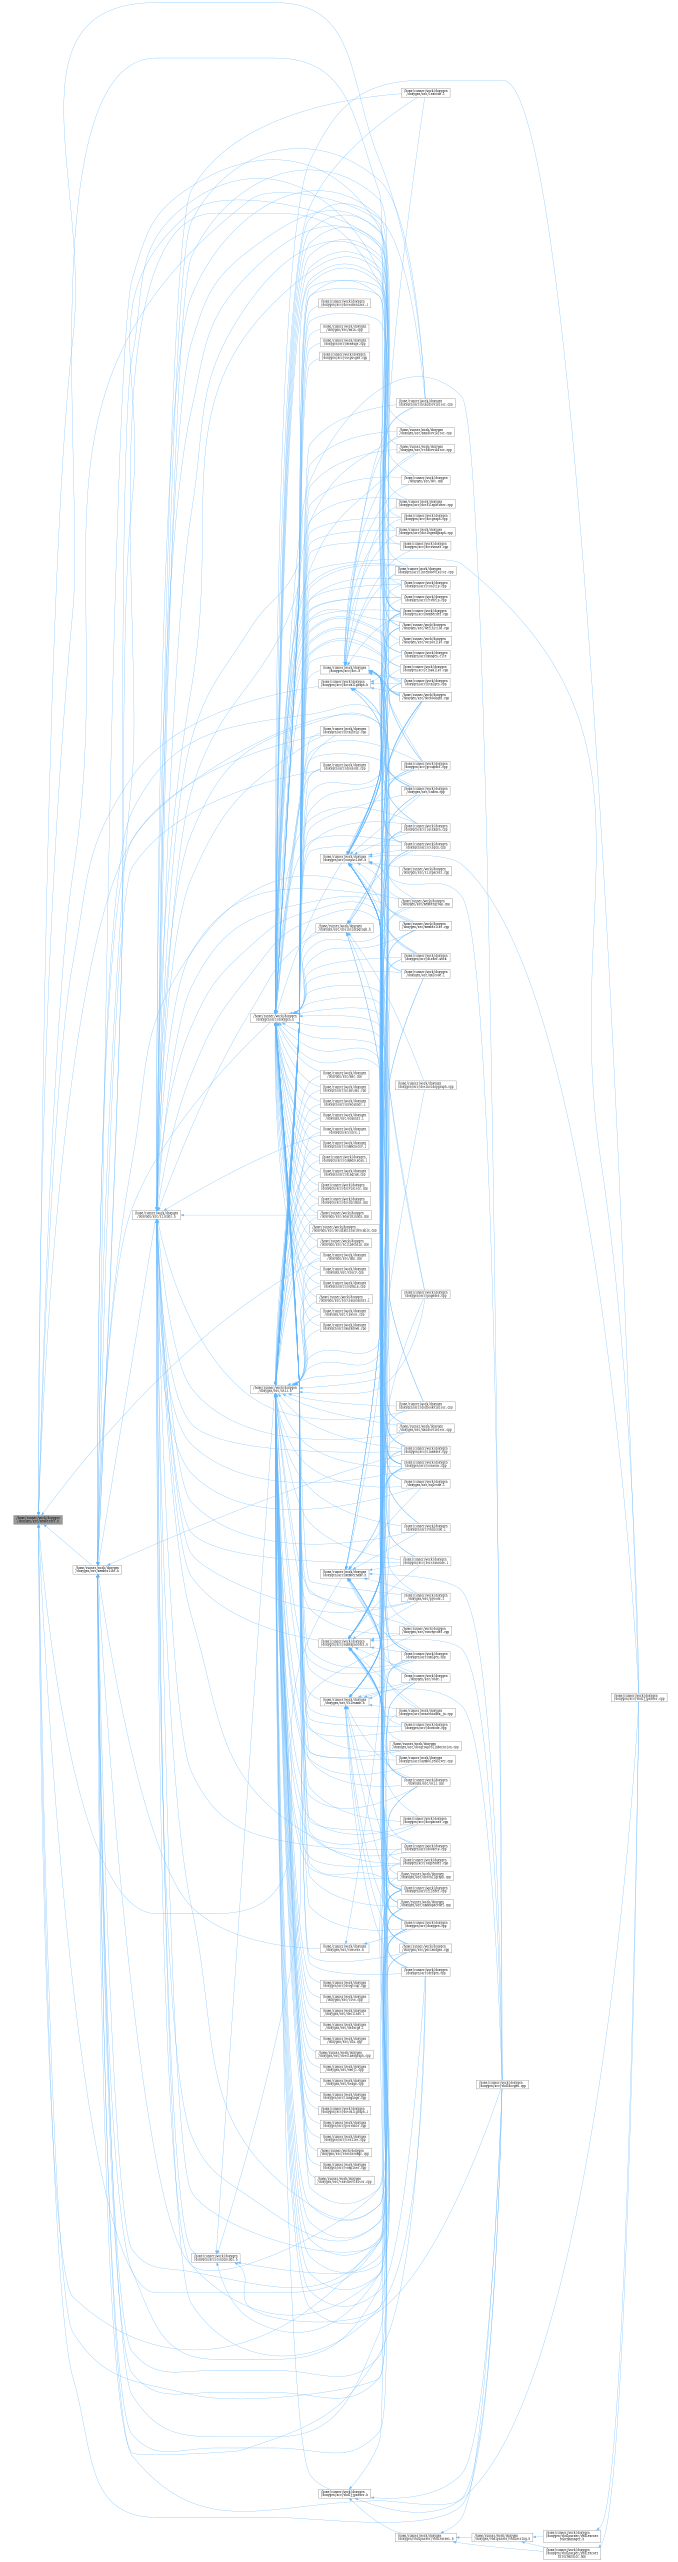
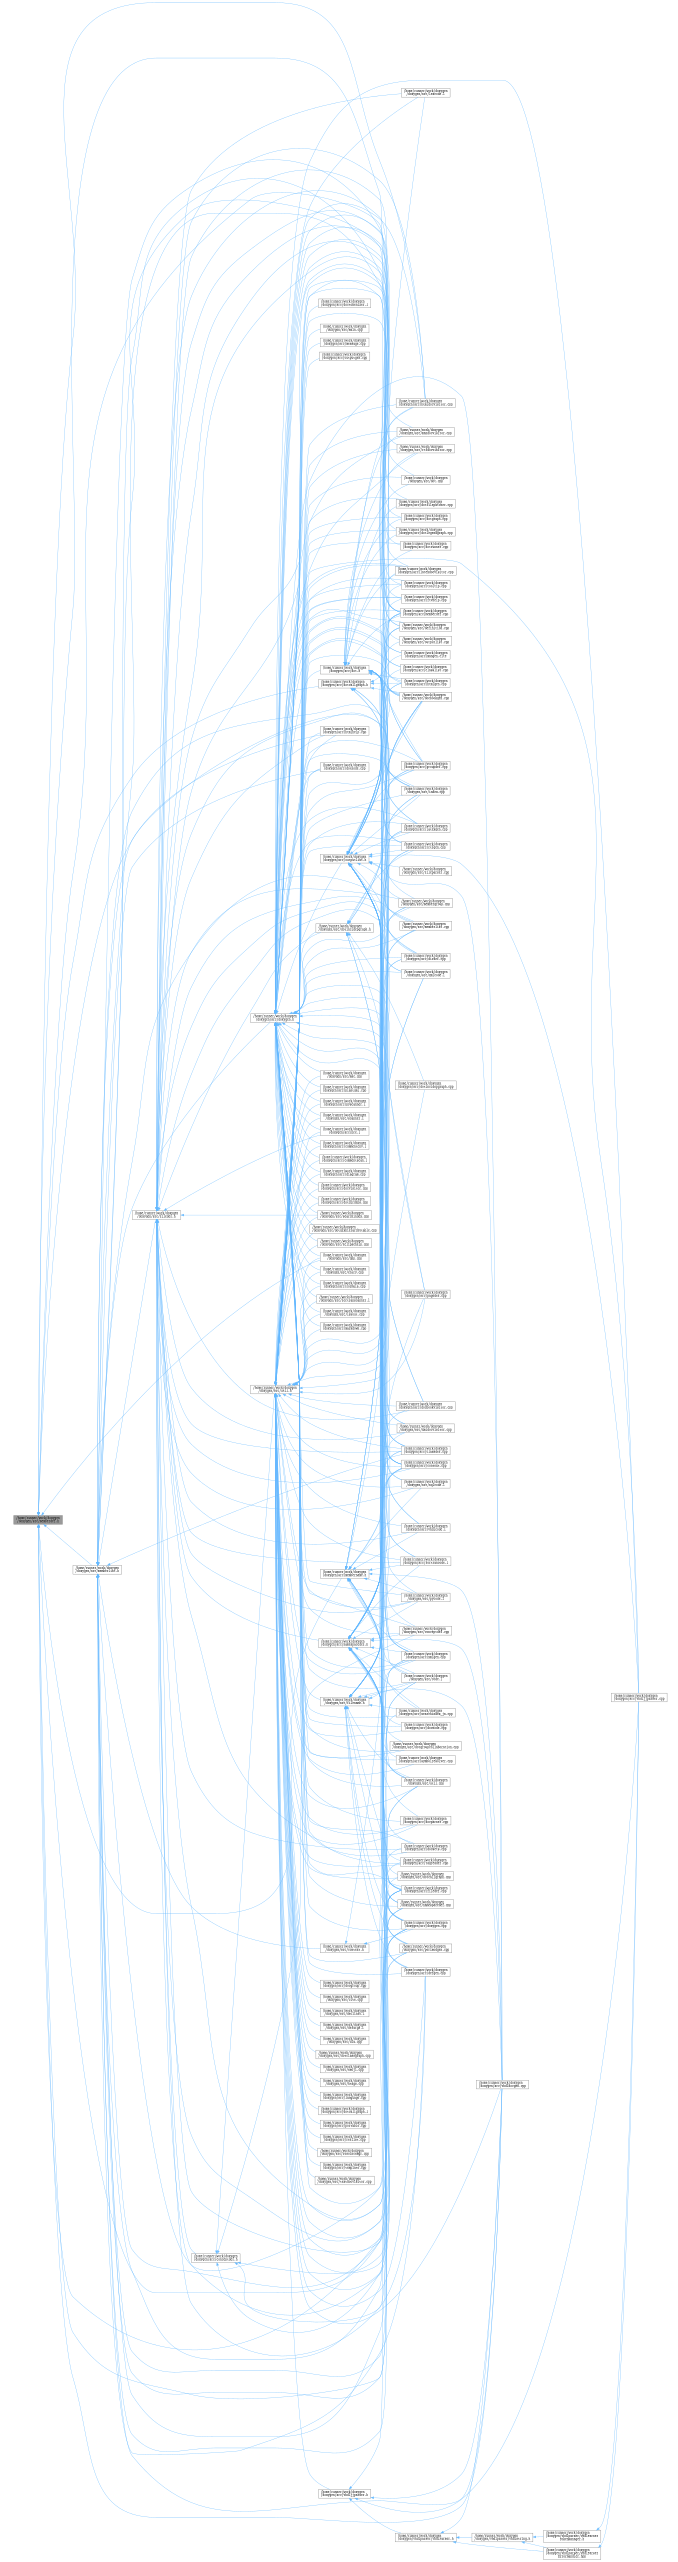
  digraph {
    fontname="Courier Prime"
    rankdir=LR
    node [color=grey40 fillcolor=white fontname="Courier Prime" fontsize=10 shape=box style=filled]
    edge [color=steelblue1 dir=back fontname="Courier Prime" fontsize=10 labelfontname=Helvetica labelfontsize=10 style=solid]
    n1 [color=gray40 fillcolor=grey60 fontcolor=black height=0.2 label="/home/runner/work/doxygen\l/doxygen/src/memberdef.h" width=0.4]
    n2 [height=0.2 label="/home/runner/work/doxygen\l/doxygen/src/docbookgen.cpp" width=0.4]
    n3 [height=0.2 label="/home/runner/work/doxygen\l/doxygen/src/docsets.cpp" width=0.4]
    n4 [height=0.2 label="/home/runner/work/doxygen\l/doxygen/src/dotcallgraph.h" width=0.4]
    n5 [height=0.2 label="/home/runner/work/doxygen\l/doxygen/src/memberdef.cpp" width=0.4]
    n6 [height=0.2 label="/home/runner/work/doxygen\l/doxygen/src/filedef.cpp" width=0.4]
    n7 [height=0.2 label="/home/runner/work/doxygen\l/doxygen/src/htmldocvisitor.cpp" width=0.4]
    n8 [height=0.2 label="/home/runner/work/doxygen\l/doxygen/src/htmlhelp.cpp" width=0.4]
    n9 [height=0.2 label="/home/runner/work/doxygen\l/doxygen/src/memberlist.h" width=0.4]
    n10 [height=0.2 label="/home/runner/work/doxygen\l/doxygen/src/xmlgen.cpp" width=0.4]
    n11 [height=0.2 label="/home/runner/work/doxygen\l/doxygen/src/vhdldocgen.cpp" width=0.4]
    n12 [height=0.2 label="/home/runner/work/doxygen\l/doxygen/src/qhp.cpp" width=0.4]
    n13 [height=0.2 label="/home/runner/work/doxygen\l/doxygen/src/membername.h" width=0.4]
    n14 [height=0.2 label="/home/runner/work/doxygen\l/doxygen/src/context.cpp" width=0.4]
    n15 [height=0.2 label="/home/runner/work/doxygen\l/doxygen/src/dotcallgraph.cpp" width=0.4]
    n16 [height=0.2 label="/home/runner/work/doxygen\l/doxygen/src/htmlgen.cpp" width=0.4]
    n17 [height=0.2 label="/home/runner/work/doxygen\l/doxygen/src/latexgen.cpp" width=0.4]
    n18 [height=0.2 label="/home/runner/work/doxygen\l/doxygen/src/rtfgen.cpp" width=0.4]
    n19 [height=0.2 label="/home/runner/work/doxygen\l/doxygen/src/classdef.cpp" width=0.4]
    n20 [height=0.2 label="/home/runner/work/doxygen\l/doxygen/src/context.h" width=0.4]
    n21 [height=0.2 label="/home/runner/work/doxygen\l/doxygen/src/doxygen.cpp" width=0.4]
    n22 [height=0.2 label="/home/runner/work/doxygen\l/doxygen/src/defgen.cpp" width=0.4]
    n23 [height=0.2 label="/home/runner/work/doxygen\l/doxygen/src/definition.cpp" width=0.4]
    n24 [height=0.2 label="/home/runner/work/doxygen\l/doxygen/src/dotnode.cpp" width=0.4]
    n25 [height=0.2 label="/home/runner/work/doxygen\l/doxygen/src/doxygen.h" width=0.4]
    n26 [height=0.2 label="/home/runner/work/doxygen\l/doxygen/src/groupdef.cpp" width=0.4]
    n27 [height=0.2 label="/home/runner/work/doxygen\l/doxygen/src/index.cpp" width=0.4]
    n28 [height=0.2 label="/home/runner/work/doxygen\l/doxygen/src/membergroup.cpp" width=0.4]
    n29 [height=0.2 label="/home/runner/work/doxygen\l/doxygen/src/memberlist.cpp" width=0.4]
    n30 [height=0.2 label="/home/runner/work/doxygen\l/doxygen/src/namespacedef.cpp" width=0.4]
    n31 [height=0.2 label="/home/runner/work/doxygen\l/doxygen/src/util.cpp" width=0.4]
    n32 [height=0.2 label="/home/runner/work/doxygen\l/doxygen/src/perlmodgen.cpp" width=0.4]
    n33 [height=0.2 label="/home/runner/work/doxygen\l/doxygen/src/filedef.h" width=0.4]
    n34 [height=0.2 label="/home/runner/work/doxygen\l/doxygen/src/code.l" width=0.4]
    n35 [height=0.2 label="/home/runner/work/doxygen\l/doxygen/src/fortrancode.l" width=0.4]
    n36 [height=0.2 label="/home/runner/work/doxygen\l/doxygen/src/pycode.l" width=0.4]
    n37 [height=0.2 label="/home/runner/work/doxygen\l/doxygen/src/sqlcode.l" width=0.4]
    n38 [height=0.2 label="/home/runner/work/doxygen\l/doxygen/src/vhdlcode.l" width=0.4]
    n39 [height=0.2 label="/home/runner/work/doxygen\l/doxygen/src/xmlcode.l" width=0.4]
    n40 [height=0.2 label="/home/runner/work/doxygen\l/doxygen/src/searchindex_js.cpp" width=0.4]
    n41 [height=0.2 label="/home/runner/work/doxygen\l/doxygen/src/classlist.cpp" width=0.4]
    n42 [height=0.2 label="/home/runner/work/doxygen\l/doxygen/src/commentcnv.l" width=0.4]
    n43 [height=0.2 label="/home/runner/work/doxygen\l/doxygen/src/commentscan.l" width=0.4]
    n44 [height=0.2 label="/home/runner/work/doxygen\l/doxygen/src/conceptdef.cpp" width=0.4]
    n45 [height=0.2 label="/home/runner/work/doxygen\l/doxygen/src/diagram.cpp" width=0.4]
-   n46 [height=0.2 label="/home/runner/work/doxygen\l/doxygen/src/dirdef.work" width=0.4]
+   n46 [height=0.2 label="/home/runner/work/doxygen\l/doxygen/src/dirdef.cpp" width=0.4]
    n47 [height=0.2 label="/home/runner/work/doxygen\l/doxygen/src/docbookvisitor.cpp" width=0.4]
    n48 [height=0.2 label="/home/runner/work/doxygen\l/doxygen/src/docnode.cpp" width=0.4]
    n49 [height=0.2 label="/home/runner/work/doxygen\l/doxygen/src/docparser.cpp" width=0.4]
    n50 [height=0.2 label="/home/runner/work/doxygen\l/doxygen/src/doctokenizer.l" width=0.4]
    n51 [height=0.2 label="/home/runner/work/doxygen\l/doxygen/src/docvisitor.cpp" width=0.4]
    n52 [height=0.2 label="/home/runner/work/doxygen\l/doxygen/src/dot.cpp" width=0.4]
    n53 [height=0.2 label="/home/runner/work/doxygen\l/doxygen/src/dot.h" width=0.4]
    n54 [height=0.2 label="/home/runner/work/doxygen\l/doxygen/src/dotfilepatcher.cpp" width=0.4]
    n55 [height=0.2 label="/home/runner/work/doxygen\l/doxygen/src/dotgraph.cpp" width=0.4]
    n56 [height=0.2 label="/home/runner/work/doxygen\l/doxygen/src/dotlegendgraph.cpp" width=0.4]
    n57 [height=0.2 label="/home/runner/work/doxygen\l/doxygen/src/dotrunner.cpp" width=0.4]
    n58 [height=0.2 label="/home/runner/work/doxygen\l/doxygen/src/latexdocvisitor.cpp" width=0.4]
    n59 [height=0.2 label="/home/runner/work/doxygen\l/doxygen/src/mandocvisitor.cpp" width=0.4]
    n60 [height=0.2 label="/home/runner/work/doxygen\l/doxygen/src/rtfdocvisitor.cpp" width=0.4]
    n61 [height=0.2 label="/home/runner/work/doxygen\l/doxygen/src/xmldocvisitor.cpp" width=0.4]
    n62 [height=0.2 label="/home/runner/work/doxygen\l/doxygen/src/dotdirdeps.cpp" width=0.4]
    n63 [height=0.2 label="/home/runner/work/doxygen\l/doxygen/src/dotgfxhierarchytable.cpp" width=0.4]
    n64 [height=0.2 label="/home/runner/work/doxygen\l/doxygen/src/dotgroupcollaboration.cpp" width=0.4]
    n65 [height=0.2 label="/home/runner/work/doxygen\l/doxygen/src/eclipsehelp.cpp" width=0.4]
    n66 [height=0.2 label="/home/runner/work/doxygen\l/doxygen/src/entry.cpp" width=0.4]
    n67 [height=0.2 label="/home/runner/work/doxygen\l/doxygen/src/formula.cpp" width=0.4]
    n68 [height=0.2 label="/home/runner/work/doxygen\l/doxygen/src/fortranscanner.l" width=0.4]
    n69 [height=0.2 label="/home/runner/work/doxygen\l/doxygen/src/ftvhelp.cpp" width=0.4]
    n70 [height=0.2 label="/home/runner/work/doxygen\l/doxygen/src/layout.cpp" width=0.4]
    n71 [height=0.2 label="/home/runner/work/doxygen\l/doxygen/src/lexcode.l" width=0.4]
    n72 [height=0.2 label="/home/runner/work/doxygen\l/doxygen/src/main.cpp" width=0.4]
    n73 [height=0.2 label="/home/runner/work/doxygen\l/doxygen/src/mangen.cite" width=0.4]
    n74 [height=0.2 label="/home/runner/work/doxygen\l/doxygen/src/markdown.cpp" width=0.4]
    n75 [height=0.2 label="/home/runner/work/doxygen\l/doxygen/src/message.cpp" width=0.4]
    n76 [height=0.2 label="/home/runner/work/doxygen\l/doxygen/src/msc.cpp" width=0.4]
    n77 [height=0.2 label="/home/runner/work/doxygen\l/doxygen/src/outputgen.cpp" width=0.4]
    n78 [height=0.2 label="/home/runner/work/doxygen\l/doxygen/src/outputlist.cpp" width=0.4]
    n79 [height=0.2 label="/home/runner/work/doxygen\l/doxygen/src/outputlist.h" width=0.4]
    n80 [height=0.2 label="/home/runner/work/doxygen\l/doxygen/src/pagedef.cpp" width=0.4]
    n81 [height=0.2 label="/home/runner/work/doxygen\l/doxygen/src/tooltip.cpp" width=0.4]
    n82 [height=0.2 label="/home/runner/work/doxygen\l/doxygen/src/vhdljjparser.cpp" width=0.4]
    n83 [height=0.2 label="/home/runner/work/doxygen\l/doxygen/src/plantuml.cpp" width=0.4]
    n84 [height=0.2 label="/home/runner/work/doxygen\l/doxygen/src/pre.l" width=0.4]
    n85 [height=0.2 label="/home/runner/work/doxygen\l/doxygen/src/pyscanner.l" width=0.4]
    n86 [height=0.2 label="/home/runner/work/doxygen\l/doxygen/src/scanner.l" width=0.4]
    n87 [height=0.2 label="/home/runner/work/doxygen\l/doxygen/src/searchindex.cpp" width=0.4]
    n88 [height=0.2 label="/home/runner/work/doxygen\l/doxygen/src/symbolresolver.cpp" width=0.4]
    n89 [height=0.2 label="/home/runner/work/doxygen\l/doxygen/src/tagreader.cpp" width=0.4]
    n90 [height=0.2 label="/home/runner/work/doxygen\l/doxygen/src/dotincldepgraph.h" width=0.4]
    n91 [height=0.2 label="/home/runner/work/doxygen\l/doxygen/src/conceptdef.h" width=0.4]
    n92 [height=0.2 label="/home/runner/work/doxygen\l/doxygen/src/namespacedef.h" width=0.4]
    n93 [height=0.2 label="/home/runner/work/doxygen\l/doxygen/src/docgroup.cpp" width=0.4]
    n94 [height=0.2 label="/home/runner/work/doxygen\l/doxygen/src/fileparser.cpp" width=0.4]
    n95 [height=0.2 label="/home/runner/work/doxygen\l/doxygen/src/util.h" width=0.4]
    n96 [height=0.2 label="/home/runner/work/doxygen\l/doxygen/src/dotincldepgraph.cpp" width=0.4]
    n97 [height=0.2 label="/home/runner/work/doxygen\l/doxygen/src/cite.cpp" width=0.4]
    n98 [height=0.2 label="/home/runner/work/doxygen\l/doxygen/src/declinfo.l" width=0.4]
    n99 [height=0.2 label="/home/runner/work/doxygen\l/doxygen/src/defargs.l" width=0.4]
    n100 [height=0.2 label="/home/runner/work/doxygen\l/doxygen/src/dia.cpp" width=0.4]
    n101 [height=0.2 label="/home/runner/work/doxygen\l/doxygen/src/dotclassgraph.cpp" width=0.4]
    n102 [height=0.2 label="/home/runner/work/doxygen\l/doxygen/src/emoji.cpp" width=0.4]
    n103 [height=0.2 label="/home/runner/work/doxygen\l/doxygen/src/filename.h" width=0.4]
    n104 [height=0.2 label="/home/runner/work/doxygen\l/doxygen/src/htags.cpp" width=0.4]
    n105 [height=0.2 label="/home/runner/work/doxygen\l/doxygen/src/language.cpp" width=0.4]
    n106 [height=0.2 label="/home/runner/work/doxygen\l/doxygen/src/dotcallgraph.l" width=0.4]
    n107 [height=0.2 label="/home/runner/work/doxygen\l/doxygen/src/portable.cpp" width=0.4]
    n108 [height=0.2 label="/home/runner/work/doxygen\l/doxygen/src/reflist.cpp" width=0.4]
    n109 [height=0.2 label="/home/runner/work/doxygen\l/doxygen/src/resourcemgr.cpp" width=0.4]
    n110 [height=0.2 label="/home/runner/work/doxygen\l/doxygen/src/template.cpp" width=0.4]
    n111 [height=0.2 label="/home/runner/work/doxygen\l/doxygen/src/textdocvisitor.cpp" width=0.4]
    n112 [height=0.2 label="/home/runner/work/doxygen\l/doxygen/src/vhdljjparser.h" width=0.4]
    n113 [height=0.2 label="/home/runner/work/doxygen\l/doxygen/vhdlparser/VhdlParser.h" width=0.4]
    n114 [height=0.2 label="/home/runner/work/doxygen\l/doxygen/vhdlparser/VhdlParser\lErrorHandler.hpp" width=0.4]
    n115 [height=0.2 label="/home/runner/work/doxygen\l/doxygen/vhdlparser/vhdlstring.h" width=0.4]
    n116 [height=0.2 label="/home/runner/work/doxygen\l/doxygen/vhdlparser/VhdlParser\lTokenManager.h" width=0.4]
    n1 -> n2
    n1 -> n3
    n1 -> n4
    n1 -> n5
    n1 -> n6
    n1 -> n7
    n1 -> n8
    n1 -> n9
    n1 -> n10
    n1 -> n11
    n1 -> n12
    n1 -> n13
    n4 -> n2
    n4 -> n5
    n4 -> n14
    n4 -> n15
    n4 -> n16
    n4 -> n17
    n4 -> n18
    n9 -> n2
    n9 -> n5
    n9 -> n6
    n9 -> n10
    n9 -> n11
    n9 -> n15
    n9 -> n19
    n9 -> n20
    n9 -> n21
    n9 -> n22
    n9 -> n23
    n9 -> n24
    n9 -> n25
    n9 -> n26
    n9 -> n27
    n9 -> n28
    n9 -> n29
    n9 -> n30
    n9 -> n31
    n9 -> n32
    n9 -> n33
    n13 -> n2
    n13 -> n5
    n13 -> n10
    n13 -> n11
    n13 -> n14
    n13 -> n19
    n13 -> n21
    n13 -> n26
    n13 -> n30
    n13 -> n31
    n13 -> n32
    n13 -> n34
    n13 -> n35
    n13 -> n36
    n13 -> n37
    n13 -> n38
    n13 -> n39
    n13 -> n40
    n20 -> n14
    n20 -> n21
    n25 -> n2
    n25 -> n3
    n25 -> n5
    n25 -> n6
    n25 -> n7
    n25 -> n8
    n25 -> n10
    n25 -> n11
    n25 -> n12
    n25 -> n14
    n25 -> n16
    n25 -> n17
    n25 -> n18
    n25 -> n19
    n25 -> n21
    n25 -> n22
    n25 -> n23
    n25 -> n24
    n25 -> n26
    n25 -> n27
    n25 -> n28
    n25 -> n29
    n25 -> n30
    n25 -> n31
    n25 -> n32
    n25 -> n34
    n25 -> n35
    n25 -> n36
    n25 -> n37
    n25 -> n38
    n25 -> n39
    n25 -> n40
    n25 -> n41
    n25 -> n42
    n25 -> n43
    n25 -> n44
    n25 -> n45
    n25 -> n46
    n25 -> n47
    n25 -> n48
    n25 -> n49
    n25 -> n50
    n25 -> n51
    n25 -> n52
    n25 -> n53
    n25 -> n54
    n25 -> n55
    n25 -> n56
    n25 -> n57
    n25 -> n58
    n25 -> n59
    n25 -> n60
    n25 -> n61
    n25 -> n62
    n25 -> n63
    n25 -> n64
    n25 -> n65
    n25 -> n66
    n25 -> n67
    n25 -> n68
    n25 -> n69
    n25 -> n70
    n25 -> n71
    n25 -> n72
    n25 -> n73
    n25 -> n74
    n25 -> n75
    n25 -> n76
    n25 -> n77
    n25 -> n78
    n25 -> n79
    n25 -> n80
    n25 -> n81
    n25 -> n82
    n25 -> n83
    n25 -> n84
    n25 -> n85
    n25 -> n86
    n25 -> n87
    n25 -> n88
    n25 -> n89
    n25 -> n90
    n33 -> n3
    n33 -> n5
    n33 -> n6
    n33 -> n7
    n33 -> n8
    n33 -> n14
    n33 -> n19
    n33 -> n22
    n33 -> n23
    n33 -> n26
    n33 -> n27
    n33 -> n28
    n33 -> n29
    n33 -> n31
    n33 -> n34
    n33 -> n35
    n33 -> n36
    n33 -> n37
    n33 -> n38
    n33 -> n39
    n33 -> n46
    n33 -> n47
    n33 -> n49
    n33 -> n58
    n33 -> n59
    n33 -> n60
    n33 -> n61
    n33 -> n69
    n33 -> n71
    n33 -> n81
    n33 -> n84
    n33 -> n87
    n33 -> n89
    n33 -> n90
    n33 -> n91
    n33 -> n92
    n53 -> n2
    n53 -> n5
    n53 -> n6
    n53 -> n7
    n53 -> n10
    n53 -> n14
    n53 -> n16
    n53 -> n17
    n53 -> n18
    n53 -> n19
    n53 -> n21
    n53 -> n22
    n53 -> n26
    n53 -> n27
    n53 -> n46
    n53 -> n47
    n53 -> n52
    n53 -> n54
    n53 -> n55
    n53 -> n56
    n53 -> n57
    n53 -> n58
    n53 -> n59
    n53 -> n60
    n53 -> n61
    n79 -> n2
    n79 -> n5
    n79 -> n6
    n79 -> n7
    n79 -> n10
    n79 -> n11
    n79 -> n14
    n79 -> n16
    n79 -> n17
    n79 -> n18
    n79 -> n19
    n79 -> n21
    n79 -> n23
    n79 -> n26
    n79 -> n27
    n79 -> n28
    n79 -> n29
    n79 -> n30
    n79 -> n31
    n79 -> n34
    n79 -> n35
    n79 -> n36
    n79 -> n37
    n79 -> n38
    n79 -> n39
    n79 -> n41
    n79 -> n44
    n79 -> n46
    n79 -> n58
    n79 -> n69
    n79 -> n71
    n79 -> n73
    n79 -> n78
    n79 -> n80
    n79 -> n81
    n79 -> n82
    n79 -> n94
    n90 -> n2
    n90 -> n6
    n90 -> n10
    n90 -> n14
    n90 -> n16
    n90 -> n17
    n90 -> n18
    n90 -> n96
    n91 -> n6
    n91 -> n21
    n91 -> n30
    n91 -> n44
    n91 -> n95
    n92 -> n2
    n92 -> n3
    n92 -> n5
    n92 -> n6
    n92 -> n10
    n92 -> n11
    n92 -> n14
    n92 -> n17
    n92 -> n18
    n92 -> n19
    n92 -> n21
    n92 -> n22
    n92 -> n23
    n92 -> n26
    n92 -> n27
    n92 -> n28
    n92 -> n29
    n92 -> n30
    n92 -> n31
    n92 -> n32
    n92 -> n34
    n92 -> n35
    n92 -> n36
    n92 -> n40
    n92 -> n44
    n92 -> n48
    n92 -> n49
    n92 -> n64
    n92 -> n80
    n92 -> n88
    n95 -> n2
    n95 -> n3
    n95 -> n5
    n95 -> n6
    n95 -> n7
    n95 -> n8
    n95 -> n10
    n95 -> n11
    n95 -> n12
    n95 -> n14
    n95 -> n15
    n95 -> n16
    n95 -> n17
    n95 -> n18
    n95 -> n19
    n95 -> n21
    n95 -> n22
    n95 -> n23
    n95 -> n24
    n95 -> n26
    n95 -> n27
+   n95 -> n28
    n95 -> n29
    n95 -> n30
    n95 -> n31
    n95 -> n32
    n95 -> n34
    n95 -> n35
    n95 -> n36
    n95 -> n37
    n95 -> n38
    n95 -> n39
    n95 -> n40
    n95 -> n41
    n95 -> n42
    n95 -> n43
    n95 -> n44
    n95 -> n45
    n95 -> n46
    n95 -> n47
    n95 -> n48
    n95 -> n49
    n95 -> n51
    n95 -> n52
    n95 -> n54
    n95 -> n55
    n95 -> n56
    n95 -> n57
    n95 -> n58
    n95 -> n59
    n95 -> n60
    n95 -> n61
    n95 -> n62
    n95 -> n63
    n95 -> n64
    n95 -> n65
    n95 -> n66
    n95 -> n67
    n95 -> n68
    n95 -> n69
    n95 -> n70
    n95 -> n73
    n95 -> n74
    n95 -> n76
    n95 -> n80
    n95 -> n81
    n95 -> n82
    n95 -> n83
    n95 -> n84
    n95 -> n85
    n95 -> n86
    n95 -> n87
    n95 -> n88
    n95 -> n89
    n95 -> n93
    n95 -> n96
    n95 -> n97
    n95 -> n98
    n95 -> n99
    n95 -> n100
    n95 -> n101
    n95 -> n102
    n95 -> n103
    n95 -> n104
    n95 -> n105
    n95 -> n106
    n95 -> n107
    n95 -> n108
    n95 -> n109
    n95 -> n110
    n95 -> n111
    n95 -> n112
    n103 -> n2
    n103 -> n6
    n103 -> n10
    n103 -> n11
    n103 -> n14
    n103 -> n17
    n103 -> n18
    n103 -> n21
    n103 -> n22
    n103 -> n27
    n103 -> n31
    n103 -> n32
    n103 -> n34
    n103 -> n40
    n103 -> n46
    n103 -> n47
    n103 -> n61
    n103 -> n89
    n112 -> n11
    n112 -> n21
    n112 -> n82
    n112 -> n113
    n113 -> n11
    n113 -> n114
    n113 -> n115
    n114 -> n82
    n115 -> n114
    n115 -> n116
    n116 -> n82
  }
